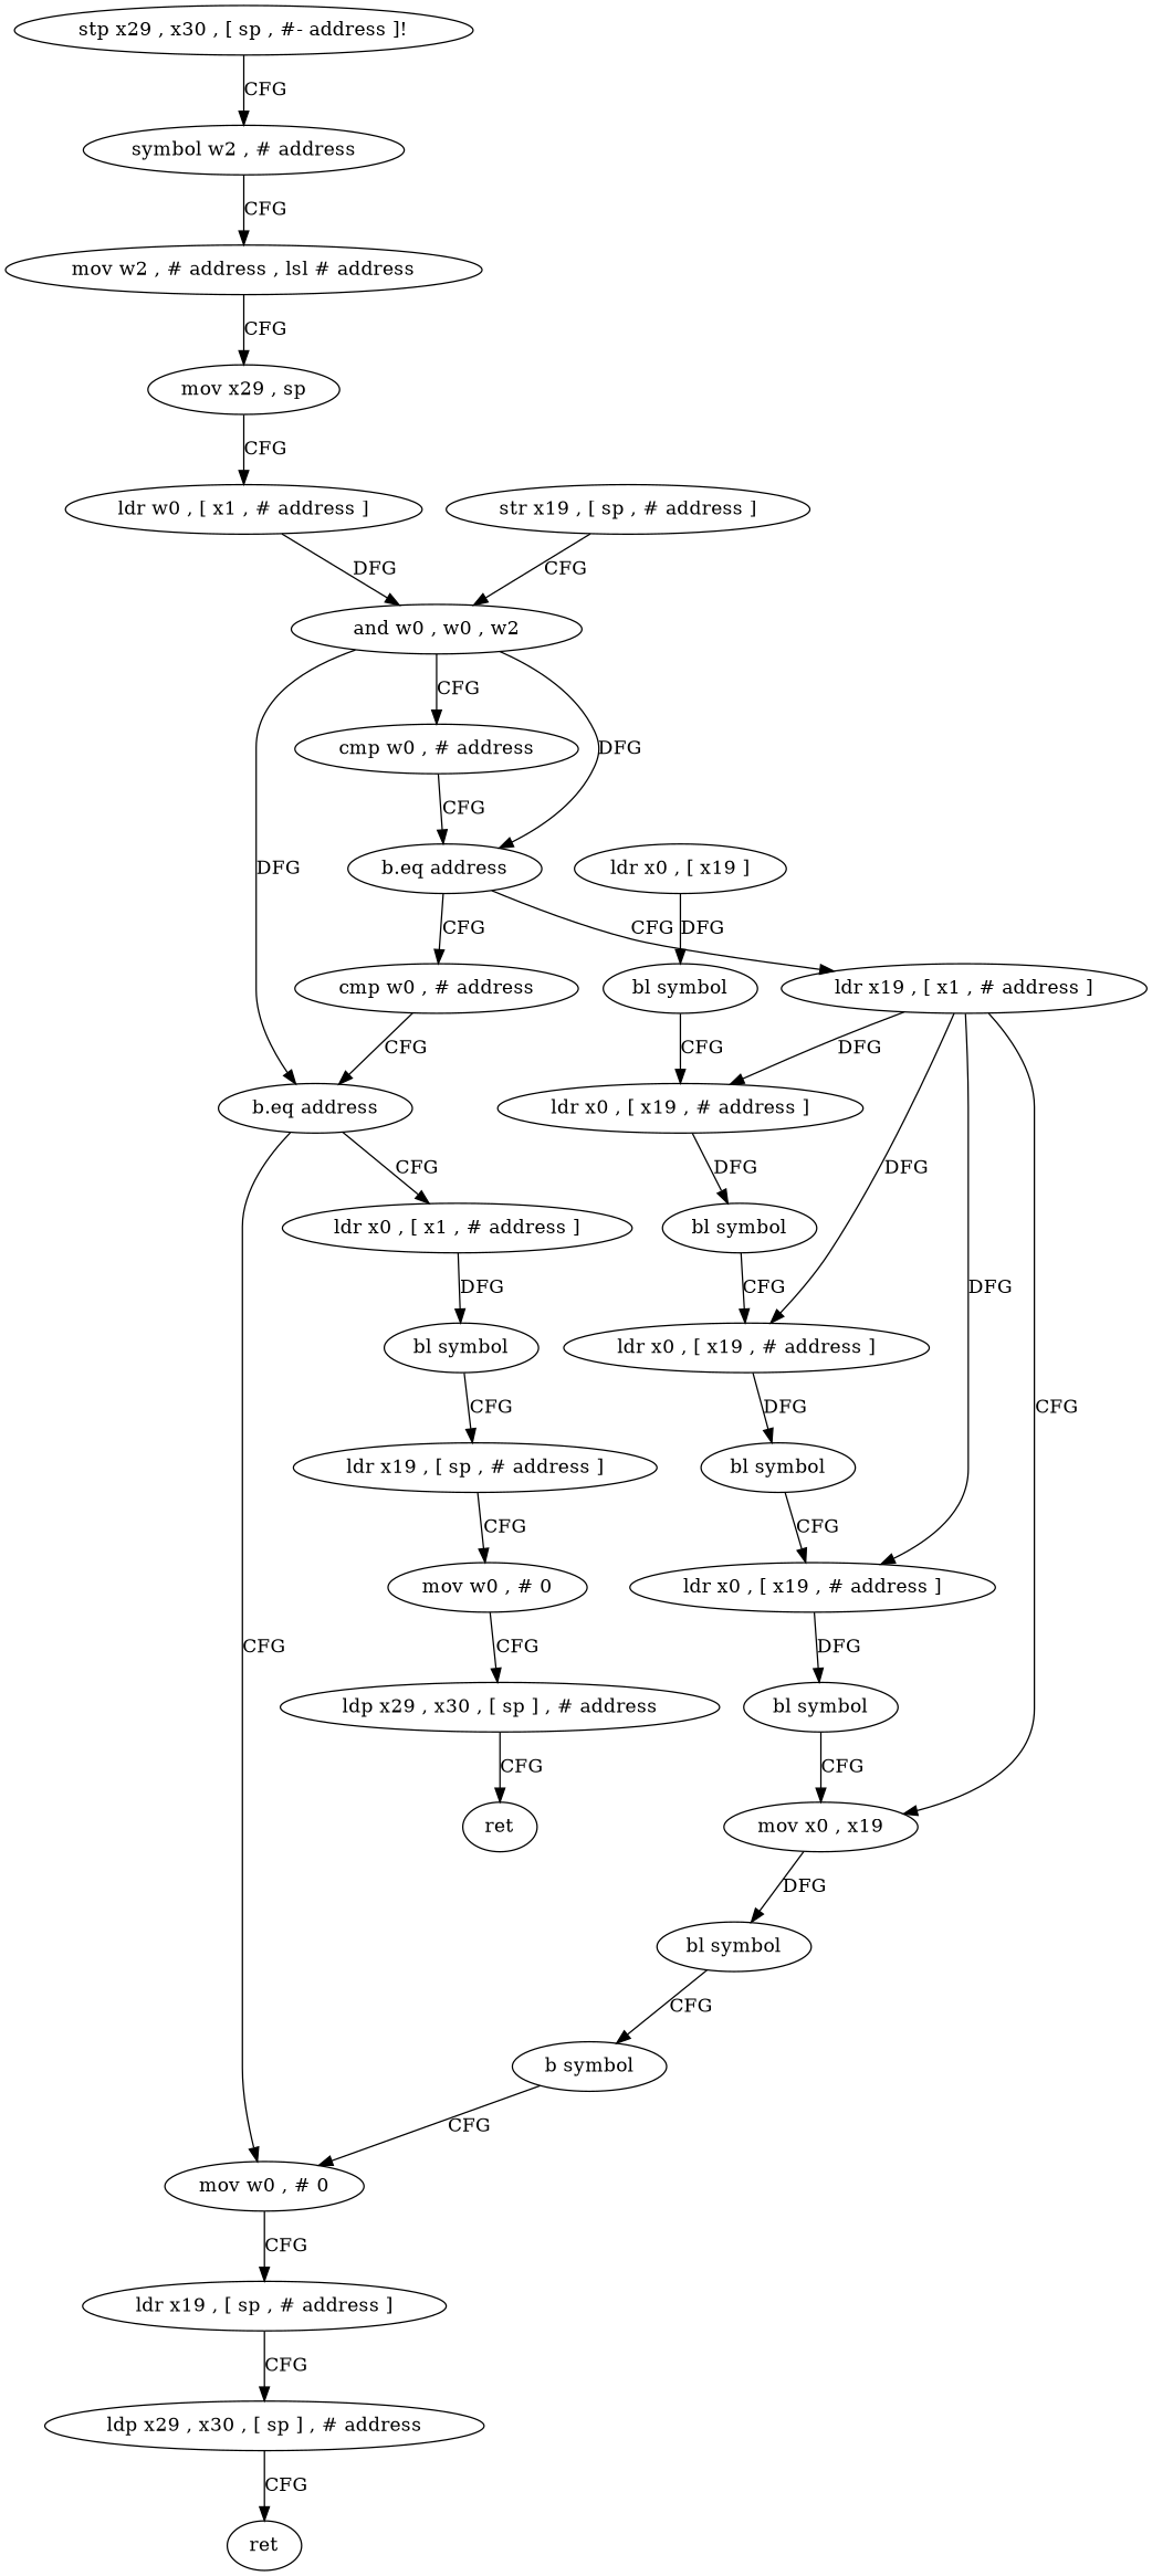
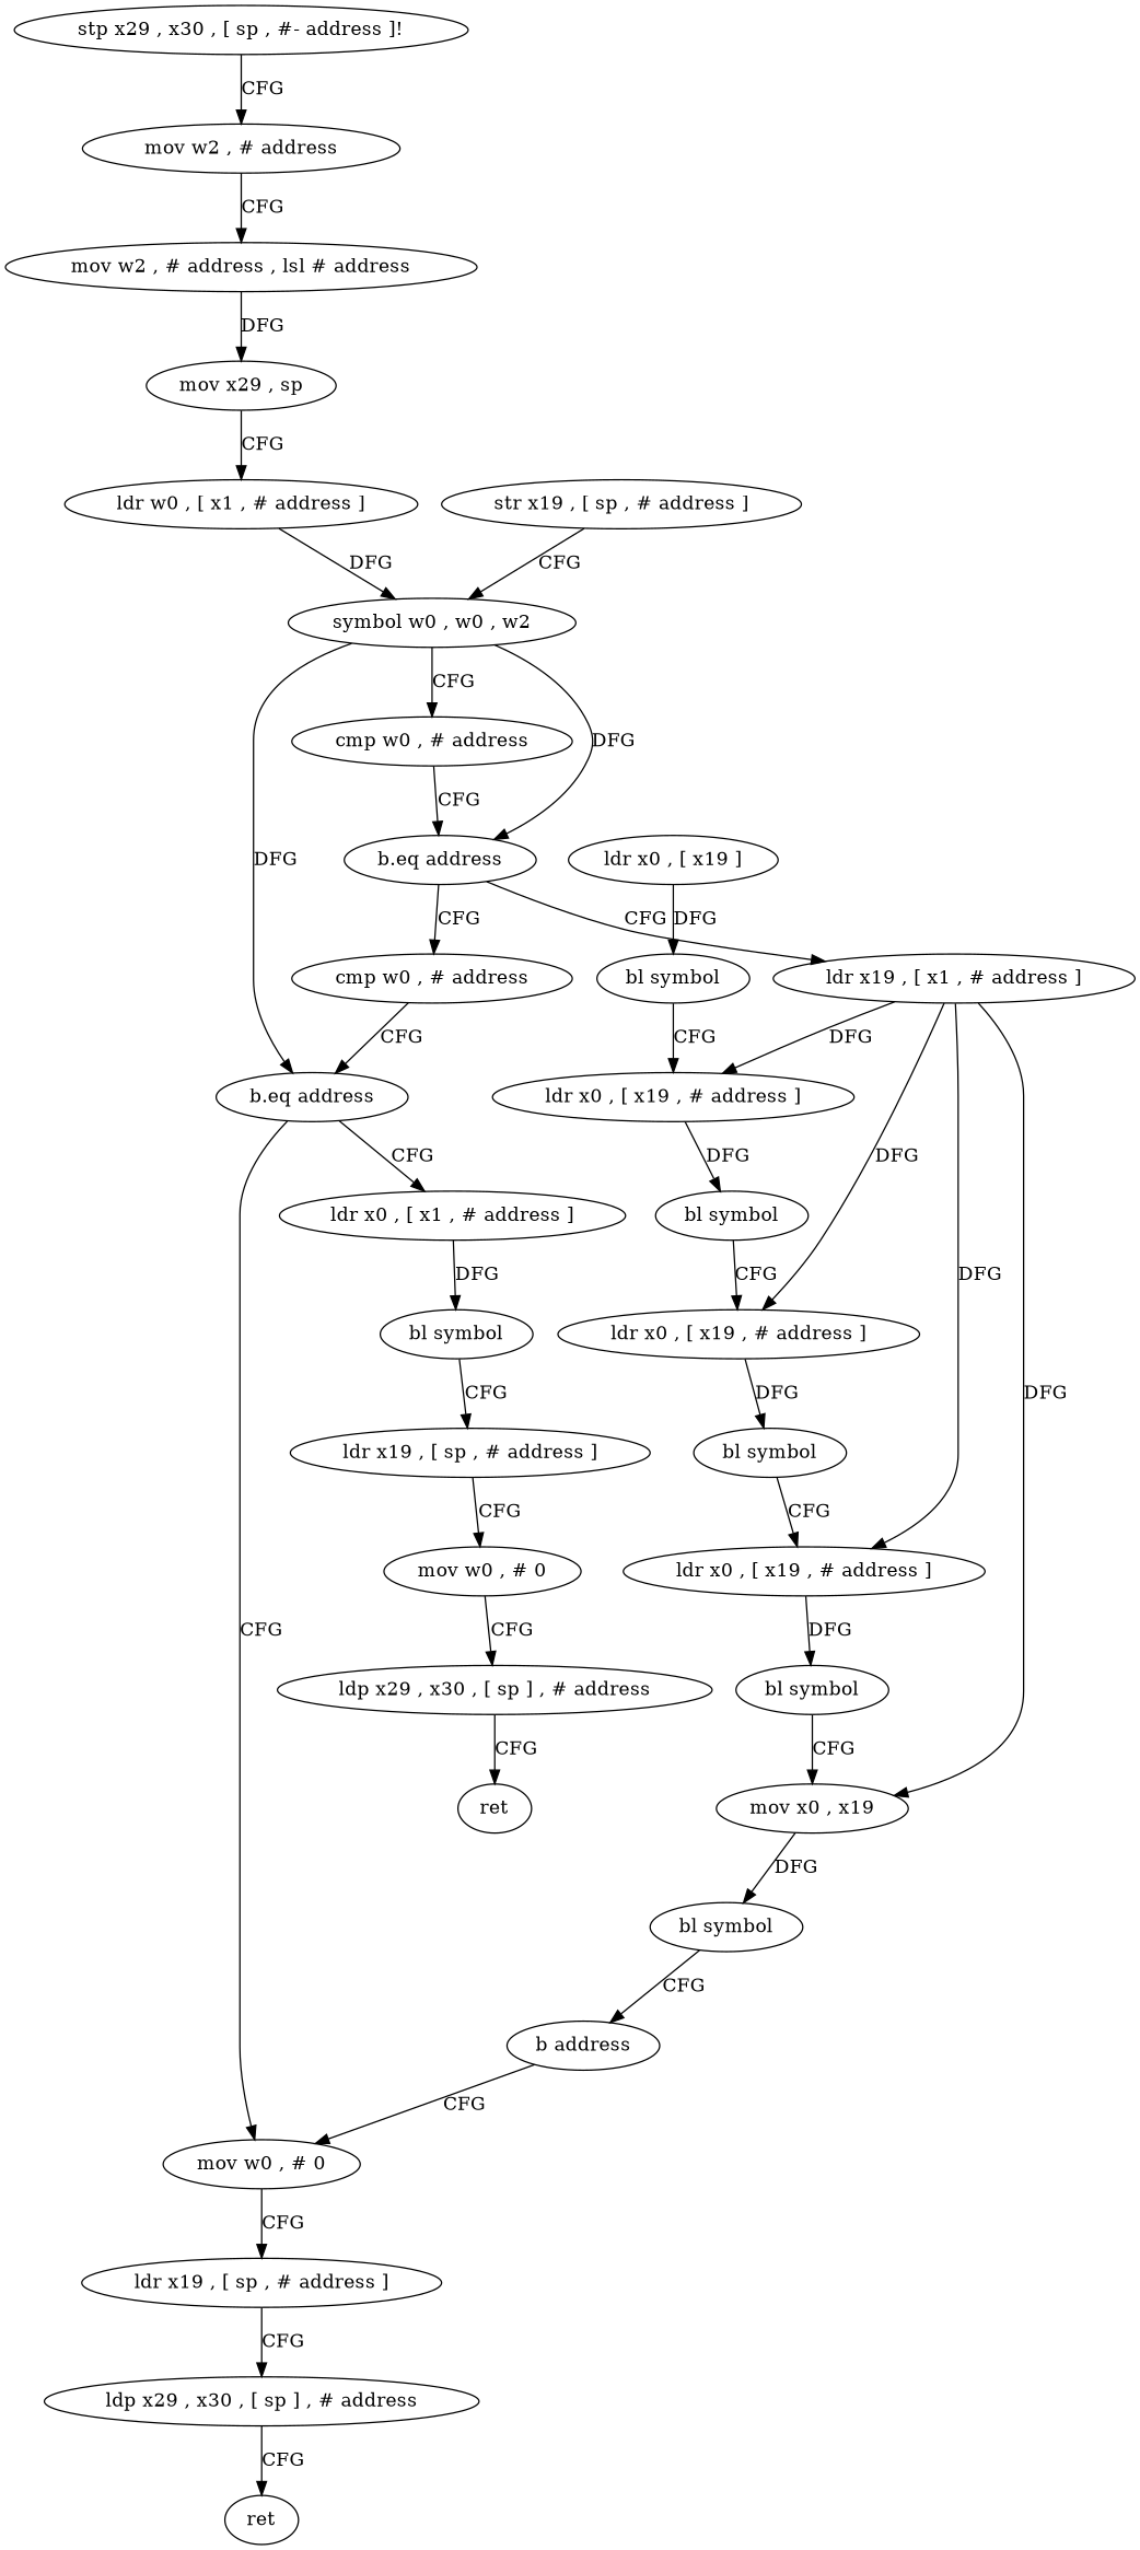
  digraph {
    n1 [label="stp x29 , x30 , [ sp , #- address ]!"]
-   n2 [label="symbol w2 , # address"]
+   n2 [label="mov w2 , # address"]
    n3 [label="mov w2 , # address , lsl # address"]
    n4 [label="mov x29 , sp"]
    n5 [label="ldr w0 , [ x1 , # address ]"]
-   n6 [label="and w0 , w0 , w2"]
+   n6 [label="symbol w0 , w0 , w2"]
    n7 [label="str x19 , [ sp , # address ]"]
    n8 [label="cmp w0 , # address"]
    n9 [label="b.eq address"]
    n10 [label="b.eq address"]
    n11 [label="ldr x19 , [ x1 , # address ]"]
    n12 [label="cmp w0 , # address"]
    n13 [label="mov w0 , # 0"]
    n14 [label="ldr x0 , [ x1 , # address ]"]
    n15 [label="ldr x0 , [ x19 , # address ]"]
    n16 [label="ldr x0 , [ x19 , # address ]"]
    n17 [label="ldr x0 , [ x19 , # address ]"]
    n18 [label="mov x0 , x19"]
    n19 [label="ldr x0 , [ x19 ]"]
    n20 [label="bl symbol"]
    n21 [label="bl symbol"]
    n22 [label="bl symbol"]
    n23 [label="bl symbol"]
    n24 [label="bl symbol"]
-   n25 [label="b symbol"]
+   n25 [label="b address"]
    n26 [label="ldr x19 , [ sp , # address ]"]
    n27 [label="ldp x29 , x30 , [ sp ] , # address"]
    n28 [label="bl symbol"]
    n29 [label="ldr x19 , [ sp , # address ]"]
    n30 [label=ret]
    n31 [label="mov w0 , # 0"]
    n32 [label="ldp x29 , x30 , [ sp ] , # address"]
    n33 [label=ret]
    n1 -> n2 [label=CFG]
    n2 -> n3 [label=CFG]
-   n3 -> n4 [label=CFG]
+   n3 -> n4 [label=DFG]
    n4 -> n5 [label=CFG]
    n5 -> n6 [label=DFG]
    n6 -> n8 [label=CFG]
    n6 -> n9 [label=DFG]
    n6 -> n10 [label=DFG]
    n7 -> n6 [label=CFG]
    n8 -> n9 [label=CFG]
    n9 -> n11 [label=CFG]
    n9 -> n12 [label=CFG]
    n10 -> n13 [label=CFG]
    n10 -> n14 [label=CFG]
    n11 -> n15 [label=DFG]
    n11 -> n16 [label=DFG]
    n11 -> n17 [label=DFG]
-   n11 -> n18 [label=CFG]
+   n11 -> n18 [label=DFG]
    n12 -> n10 [label=CFG]
    n13 -> n26 [label=CFG]
    n14 -> n28 [label=DFG]
    n15 -> n21 [label=DFG]
    n16 -> n22 [label=DFG]
    n17 -> n23 [label=DFG]
    n18 -> n24 [label=DFG]
    n19 -> n20 [label=DFG]
    n20 -> n15 [label=CFG]
    n21 -> n16 [label=CFG]
    n22 -> n17 [label=CFG]
    n23 -> n18 [label=CFG]
    n24 -> n25 [label=CFG]
    n25 -> n13 [label=CFG]
    n26 -> n27 [label=CFG]
    n27 -> n30 [label=CFG]
    n28 -> n29 [label=CFG]
    n29 -> n31 [label=CFG]
    n31 -> n32 [label=CFG]
    n32 -> n33 [label=CFG]
  }
